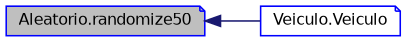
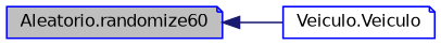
  digraph {
    rankdir=LR
    node [color=blue fontname=Helvetica fontsize=10 shape=note style=filled]
-   n1 [fillcolor=grey75 fontcolor=black height=0.2 label="Aleatorio.randomize50" width=0.4]
+   n1 [fillcolor=grey75 fontcolor=black height=0.2 label="Aleatorio.randomize60" width=0.4]
    n2 [fillcolor=white height=0.2 label="Veiculo.Veiculo" width=0.4]
    n1 -> n2 [color=midnightblue dir=back fontname=Helvetica fontsize=10 labelfontname=Helvetica labelfontsize=10 style=solid]
  }
